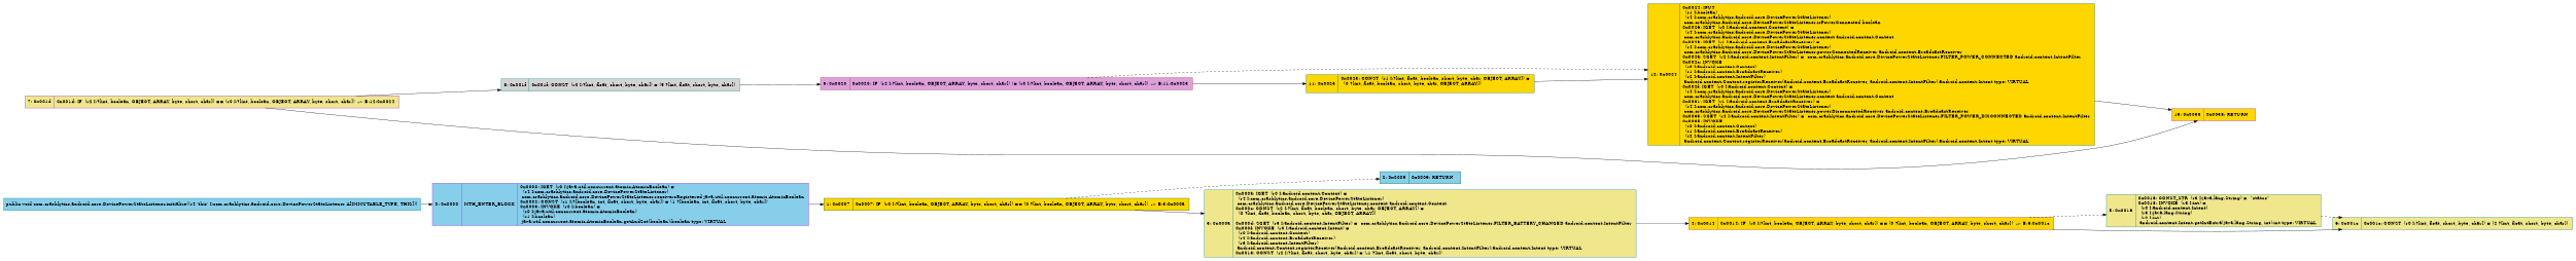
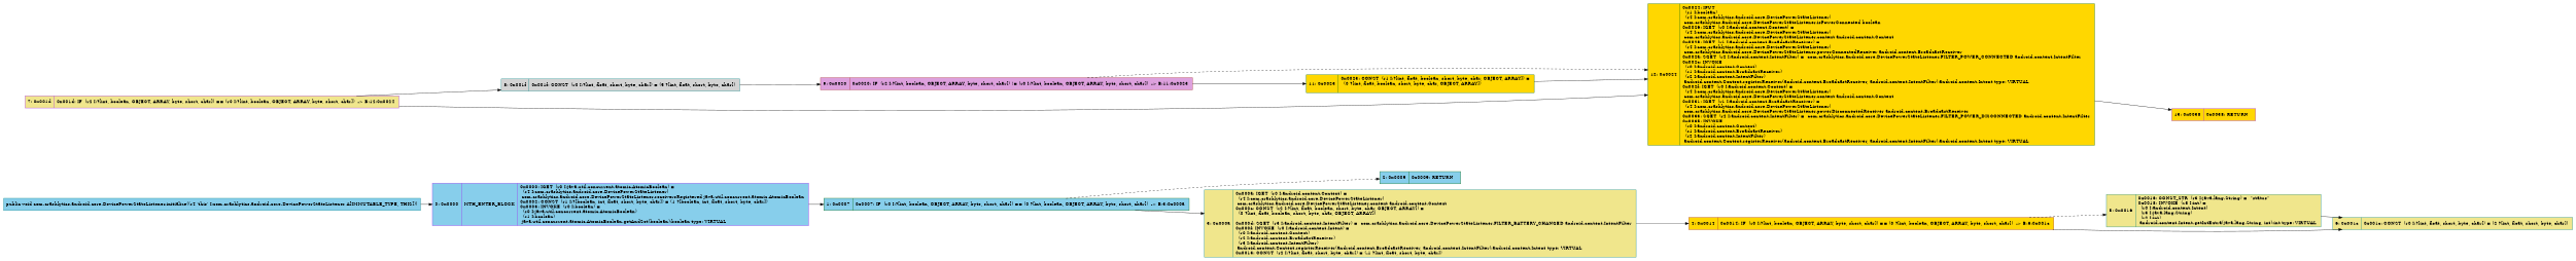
  digraph {
    rankdir=LR
    node [color=teal fillcolor=skyblue shape=record style=filled]
    n1 [color=purple label="{0\:\ 0x0000|MTH_ENTER_BLOCK\l|0x0000: IGET  (r0 I:java.util.concurrent.atomic.AtomicBoolean) = \l  (r4 I:com.crashlytics.android.core.DevicePowerStateListener)\l com.crashlytics.android.core.DevicePowerStateListener.receiversRegistered java.util.concurrent.atomic.AtomicBoolean \l0x0002: CONST  (r1 I:?[boolean, int, float, short, byte, char]) = (1 ?[boolean, int, float, short, byte, char]) \l0x0003: INVOKE  (r0 I:boolean) = \l  (r0 I:java.util.concurrent.atomic.AtomicBoolean)\l  (r1 I:boolean)\l java.util.concurrent.atomic.AtomicBoolean.getAndSet(boolean):boolean type: VIRTUAL \l}"]
-   n2 [color=darkgreen fillcolor=gold label="{1\:\ 0x0007|0x0007: IF  (r0 I:?[int, boolean, OBJECT, ARRAY, byte, short, char]) == (0 ?[int, boolean, OBJECT, ARRAY, byte, short, char])  \-\> B:3:0x000a \l}"]
+   n2 [color=darkgreen label="{1\:\ 0x0007|0x0007: IF  (r0 I:?[int, boolean, OBJECT, ARRAY, byte, short, char]) == (0 ?[int, boolean, OBJECT, ARRAY, byte, short, char])  \-\> B:3:0x000a \l}"]
    n3 [color=darkgreen label="{2\:\ 0x0009|0x0009: RETURN   \l}"]
    n4 [fillcolor=khaki label="{3\:\ 0x000a|0x000a: IGET  (r0 I:android.content.Context) = \l  (r4 I:com.crashlytics.android.core.DevicePowerStateListener)\l com.crashlytics.android.core.DevicePowerStateListener.context android.content.Context \l0x000c: CONST  (r2 I:?[int, float, boolean, short, byte, char, OBJECT, ARRAY]) = \l  (0 ?[int, float, boolean, short, byte, char, OBJECT, ARRAY])\l \l0x000d: SGET  (r3 I:android.content.IntentFilter) =  com.crashlytics.android.core.DevicePowerStateListener.FILTER_BATTERY_CHANGED android.content.IntentFilter \l0x000f: INVOKE  (r0 I:android.content.Intent) = \l  (r0 I:android.content.Context)\l  (r2 I:android.content.BroadcastReceiver)\l  (r3 I:android.content.IntentFilter)\l android.content.Context.registerReceiver(android.content.BroadcastReceiver, android.content.IntentFilter):android.content.Intent type: VIRTUAL \l0x0013: CONST  (r2 I:?[int, float, short, byte, char]) = (\-1 ?[int, float, short, byte, char]) \l}"]
    n5 [color=brown fillcolor=gold label="{4\:\ 0x0014|0x0014: IF  (r0 I:?[int, boolean, OBJECT, ARRAY, byte, short, char]) == (0 ?[int, boolean, OBJECT, ARRAY, byte, short, char])  \-\> B:6:0x001c \l}"]
    n6 [fillcolor=khaki label="{5\:\ 0x0016|0x0016: CONST_STR  (r3 I:java.lang.String) =  \"status\" \l0x0018: INVOKE  (r8 I:int) = \l  (r0 I:android.content.Intent)\l  (r3 I:java.lang.String)\l  (r2 I:int)\l android.content.Intent.getIntExtra(java.lang.String, int):int type: VIRTUAL \l}"]
    n7 [fillcolor=khaki label="{6\:\ 0x001c|0x001c: CONST  (r0 I:?[int, float, short, byte, char]) = (2 ?[int, float, short, byte, char]) \l}"]
    n8 [color=purple fillcolor=khaki label="{7\:\ 0x001d|0x001d: IF  (r2 I:?[int, boolean, OBJECT, ARRAY, byte, short, char]) == (r0 I:?[int, boolean, OBJECT, ARRAY, byte, short, char])  \-\> B:12:0x0024 \l}"]
    n9 [fillcolor=lightgrey label="{8\:\ 0x001f|0x001f: CONST  (r0 I:?[int, float, short, byte, char]) = (5 ?[int, float, short, byte, char]) \l}"]
    n10 [color=darkgreen fillcolor=gold label="{12\:\ 0x0024|0x0024: IPUT  \l  (r1 I:boolean)\l  (r4 I:com.crashlytics.android.core.DevicePowerStateListener)\l com.crashlytics.android.core.DevicePowerStateListener.isPowerConnected boolean \l0x0026: IGET  (r0 I:android.content.Context) = \l  (r4 I:com.crashlytics.android.core.DevicePowerStateListener)\l com.crashlytics.android.core.DevicePowerStateListener.context android.content.Context \l0x0028: IGET  (r1 I:android.content.BroadcastReceiver) = \l  (r4 I:com.crashlytics.android.core.DevicePowerStateListener)\l com.crashlytics.android.core.DevicePowerStateListener.powerConnectedReceiver android.content.BroadcastReceiver \l0x002a: SGET  (r2 I:android.content.IntentFilter) =  com.crashlytics.android.core.DevicePowerStateListener.FILTER_POWER_CONNECTED android.content.IntentFilter \l0x002c: INVOKE  \l  (r0 I:android.content.Context)\l  (r1 I:android.content.BroadcastReceiver)\l  (r2 I:android.content.IntentFilter)\l android.content.Context.registerReceiver(android.content.BroadcastReceiver, android.content.IntentFilter):android.content.Intent type: VIRTUAL \l0x002f: IGET  (r0 I:android.content.Context) = \l  (r4 I:com.crashlytics.android.core.DevicePowerStateListener)\l com.crashlytics.android.core.DevicePowerStateListener.context android.content.Context \l0x0031: IGET  (r1 I:android.content.BroadcastReceiver) = \l  (r4 I:com.crashlytics.android.core.DevicePowerStateListener)\l com.crashlytics.android.core.DevicePowerStateListener.powerDisconnectedReceiver android.content.BroadcastReceiver \l0x0033: SGET  (r2 I:android.content.IntentFilter) =  com.crashlytics.android.core.DevicePowerStateListener.FILTER_POWER_DISCONNECTED android.content.IntentFilter \l0x0035: INVOKE  \l  (r0 I:android.content.Context)\l  (r1 I:android.content.BroadcastReceiver)\l  (r2 I:android.content.IntentFilter)\l android.content.Context.registerReceiver(android.content.BroadcastReceiver, android.content.IntentFilter):android.content.Intent type: VIRTUAL \l}"]
    n11 [color=brown fillcolor=plum label="{9\:\ 0x0020|0x0020: IF  (r2 I:?[int, boolean, OBJECT, ARRAY, byte, short, char]) != (r0 I:?[int, boolean, OBJECT, ARRAY, byte, short, char])  \-\> B:11:0x0023 \l}"]
    n12 [color=purple fillcolor=gold label="{13\:\ 0x0038|0x0038: RETURN   \l}"]
    n13 [color=darkgreen fillcolor=gold label="{11\:\ 0x0023|0x0023: CONST  (r1 I:?[int, float, boolean, short, byte, char, OBJECT, ARRAY]) = \l  (0 ?[int, float, boolean, short, byte, char, OBJECT, ARRAY])\l \l}"]
    n14 [label="{public void com.crashlytics.android.core.DevicePowerStateListener.initialize((r4 'this' I:com.crashlytics.android.core.DevicePowerStateListener A[IMMUTABLE_TYPE, THIS])) }"]
    n1 -> n2
    n2 -> n3 [style=dashed]
    n2 -> n4
    n4 -> n5
    n5 -> n6 [style=dashed]
    n5 -> n7
-   n6 -> n7 [style=dashed]
+   n6 -> n7
    n8 -> n9 [style=solid]
-   n8 -> n12
+   n8 -> n10
    n9 -> n11
    n10 -> n12
    n11 -> n10 [style=dashed]
    n11 -> n13
    n13 -> n10
    n14 -> n1
  }
